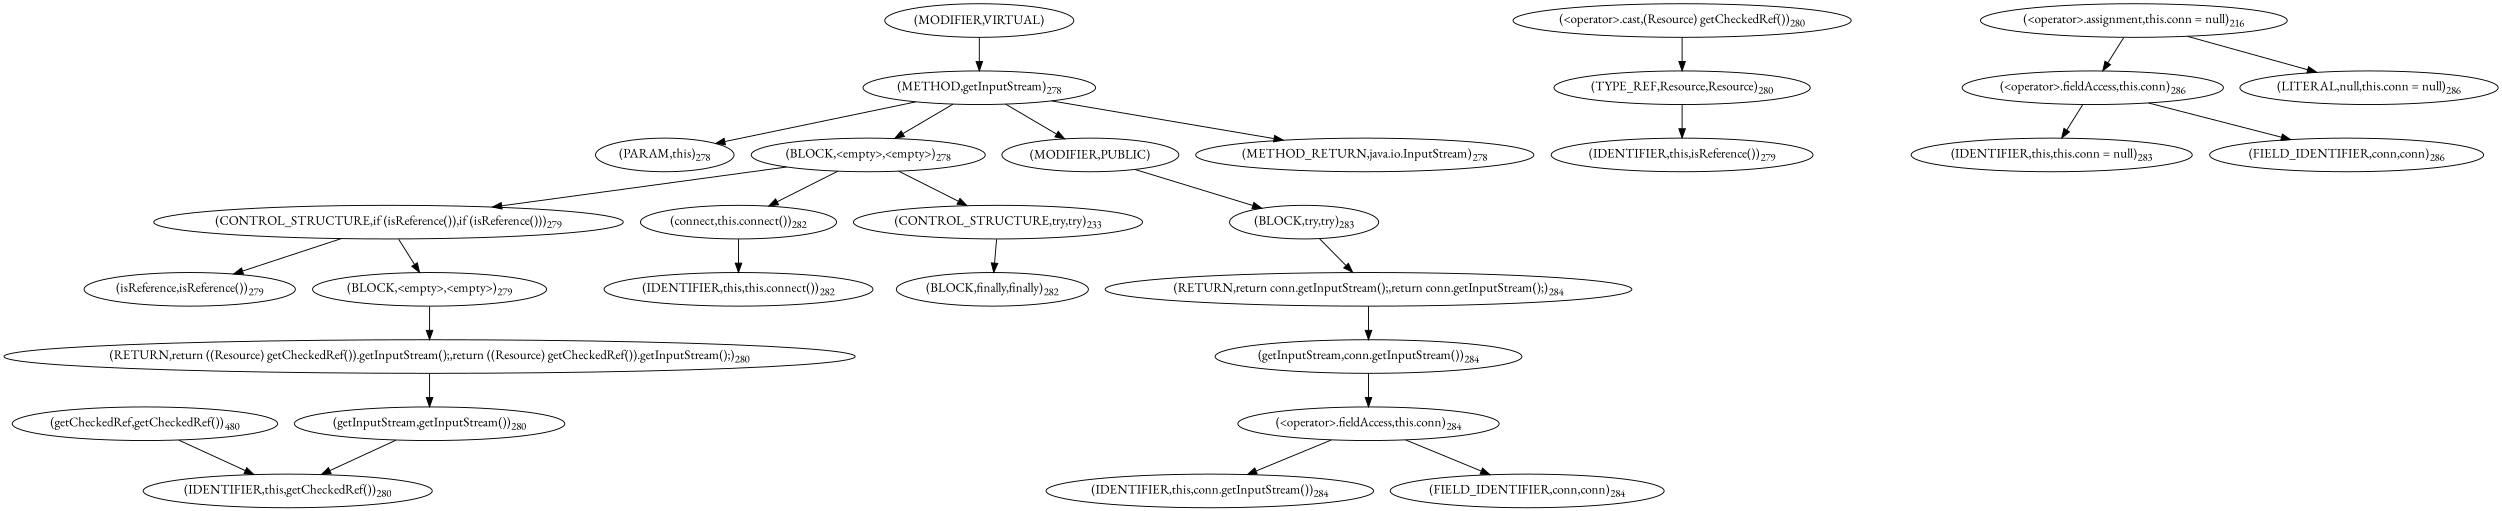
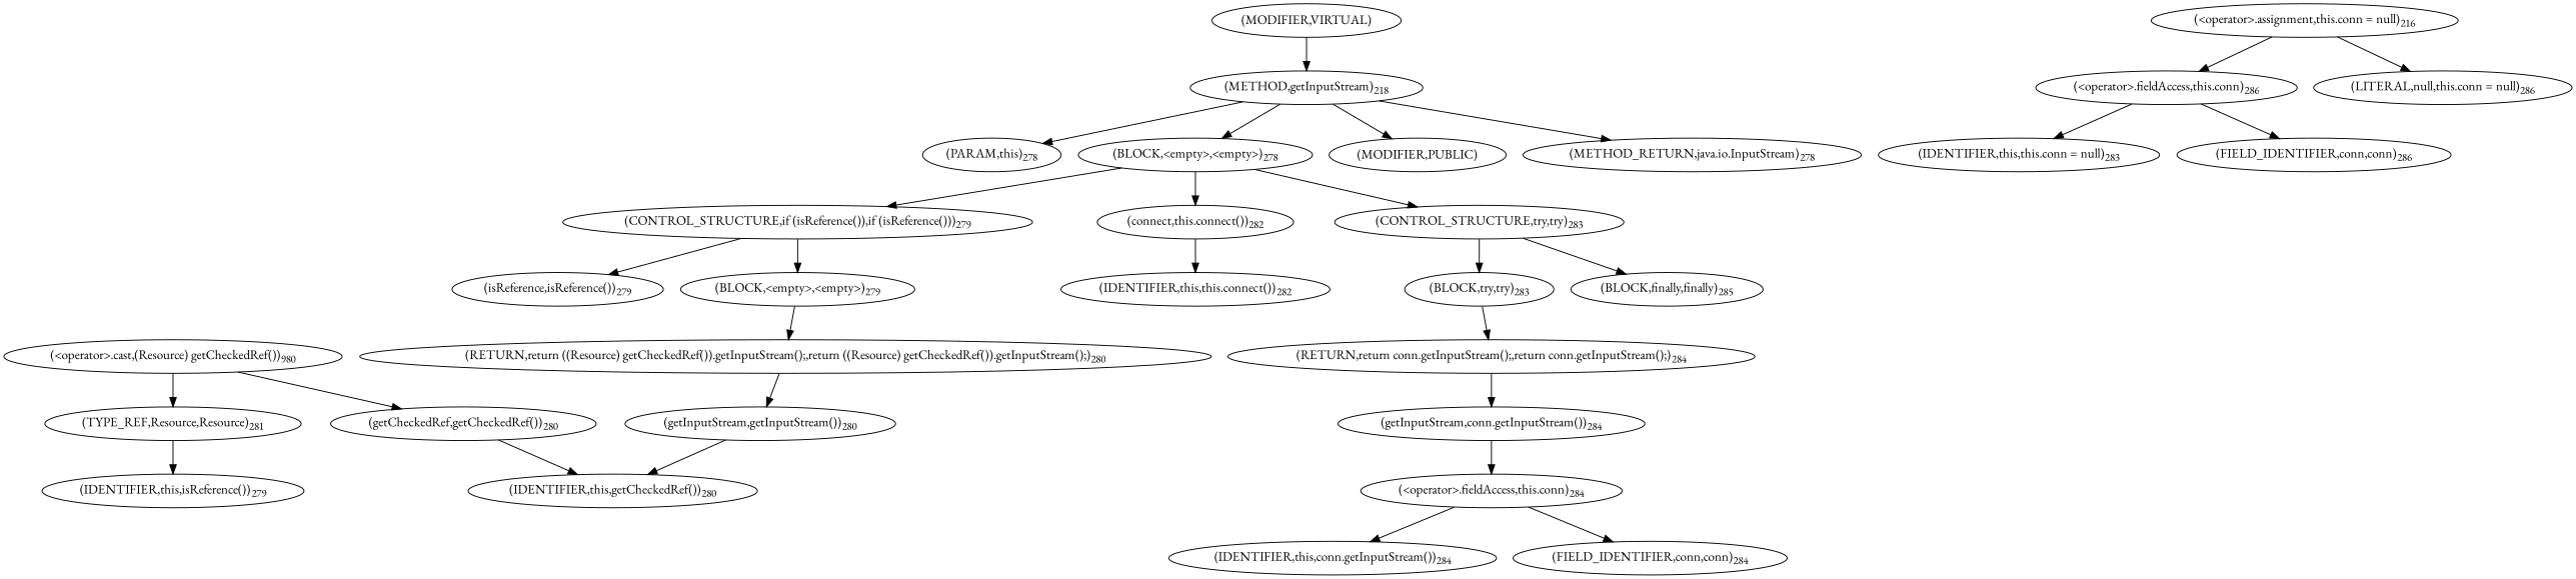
  digraph {
    fontname="EB Garamond"
    node [fontname="EB Garamond"]
    edge [fontname="EB Garamond"]
-   n1 [label=<(METHOD,getInputStream)<SUB>278</SUB>>]
+   n1 [label=<(METHOD,getInputStream)<SUB>218</SUB>>]
    n2 [label=<(PARAM,this)<SUB>278</SUB>>]
    n3 [label=<(BLOCK,&lt;empty&gt;,&lt;empty&gt;)<SUB>278</SUB>>]
    n4 [label=<(MODIFIER,PUBLIC)>]
    n5 [label=<(METHOD_RETURN,java.io.InputStream)<SUB>278</SUB>>]
    n6 [label=<(CONTROL_STRUCTURE,if (isReference()),if (isReference()))<SUB>279</SUB>>]
    n7 [label=<(connect,this.connect())<SUB>282</SUB>>]
-   n8 [label=<(CONTROL_STRUCTURE,try,try)<SUB>233</SUB>>]
+   n8 [label=<(CONTROL_STRUCTURE,try,try)<SUB>283</SUB>>]
    n9 [label=<(MODIFIER,VIRTUAL)>]
    n10 [label=<(isReference,isReference())<SUB>279</SUB>>]
    n11 [label=<(BLOCK,&lt;empty&gt;,&lt;empty&gt;)<SUB>279</SUB>>]
    n12 [label=<(IDENTIFIER,this,this.connect())<SUB>282</SUB>>]
    n13 [label=<(BLOCK,try,try)<SUB>283</SUB>>]
-   n14 [label=<(BLOCK,finally,finally)<SUB>282</SUB>>]
+   n14 [label=<(BLOCK,finally,finally)<SUB>285</SUB>>]
    n15 [label=<(RETURN,return ((Resource) getCheckedRef()).getInputStream();,return ((Resource) getCheckedRef()).getInputStream();)<SUB>280</SUB>>]
    n16 [label=<(IDENTIFIER,this,isReference())<SUB>279</SUB>>]
    n17 [label=<(getInputStream,getInputStream())<SUB>280</SUB>>]
    n18 [label=<(IDENTIFIER,this,getCheckedRef())<SUB>280</SUB>>]
-   n19 [label=<(&lt;operator&gt;.cast,(Resource) getCheckedRef())<SUB>280</SUB>>]
-   n20 [label=<(TYPE_REF,Resource,Resource)<SUB>280</SUB>>]
-   n21 [label=<(getCheckedRef,getCheckedRef())<SUB>480</SUB>>]
+   n19 [label=<(&lt;operator&gt;.cast,(Resource) getCheckedRef())<SUB>980</SUB>>]
+   n20 [label=<(TYPE_REF,Resource,Resource)<SUB>281</SUB>>]
+   n21 [label=<(getCheckedRef,getCheckedRef())<SUB>280</SUB>>]
    n22 [label=<(RETURN,return conn.getInputStream();,return conn.getInputStream();)<SUB>284</SUB>>]
    n23 [label=<(getInputStream,conn.getInputStream())<SUB>284</SUB>>]
    n24 [label=<(&lt;operator&gt;.fieldAccess,this.conn)<SUB>284</SUB>>]
    n25 [label=<(IDENTIFIER,this,conn.getInputStream())<SUB>284</SUB>>]
    n26 [label=<(FIELD_IDENTIFIER,conn,conn)<SUB>284</SUB>>]
    n27 [label=<(&lt;operator&gt;.assignment,this.conn = null)<SUB>216</SUB>>]
    n28 [label=<(&lt;operator&gt;.fieldAccess,this.conn)<SUB>286</SUB>>]
    n29 [label=<(LITERAL,null,this.conn = null)<SUB>286</SUB>>]
    n30 [label=<(IDENTIFIER,this,this.conn = null)<SUB>283</SUB>>]
    n31 [label=<(FIELD_IDENTIFIER,conn,conn)<SUB>286</SUB>>]
    n1 -> n2
    n1 -> n3
    n1 -> n4
    n1 -> n5
    n3 -> n6
    n3 -> n7
    n3 -> n8
    n6 -> n10
    n6 -> n11
    n7 -> n12
-   n4 -> n13
+   n8 -> n13
    n8 -> n14
    n9 -> n1
    n11 -> n15
    n13 -> n22
    n15 -> n17
    n17 -> n18
    n19 -> n20
+   n19 -> n21
    n20 -> n16
    n21 -> n18
    n22 -> n23
    n23 -> n24
    n24 -> n25
    n24 -> n26
    n27 -> n28
    n27 -> n29
    n28 -> n30
    n28 -> n31
  }
